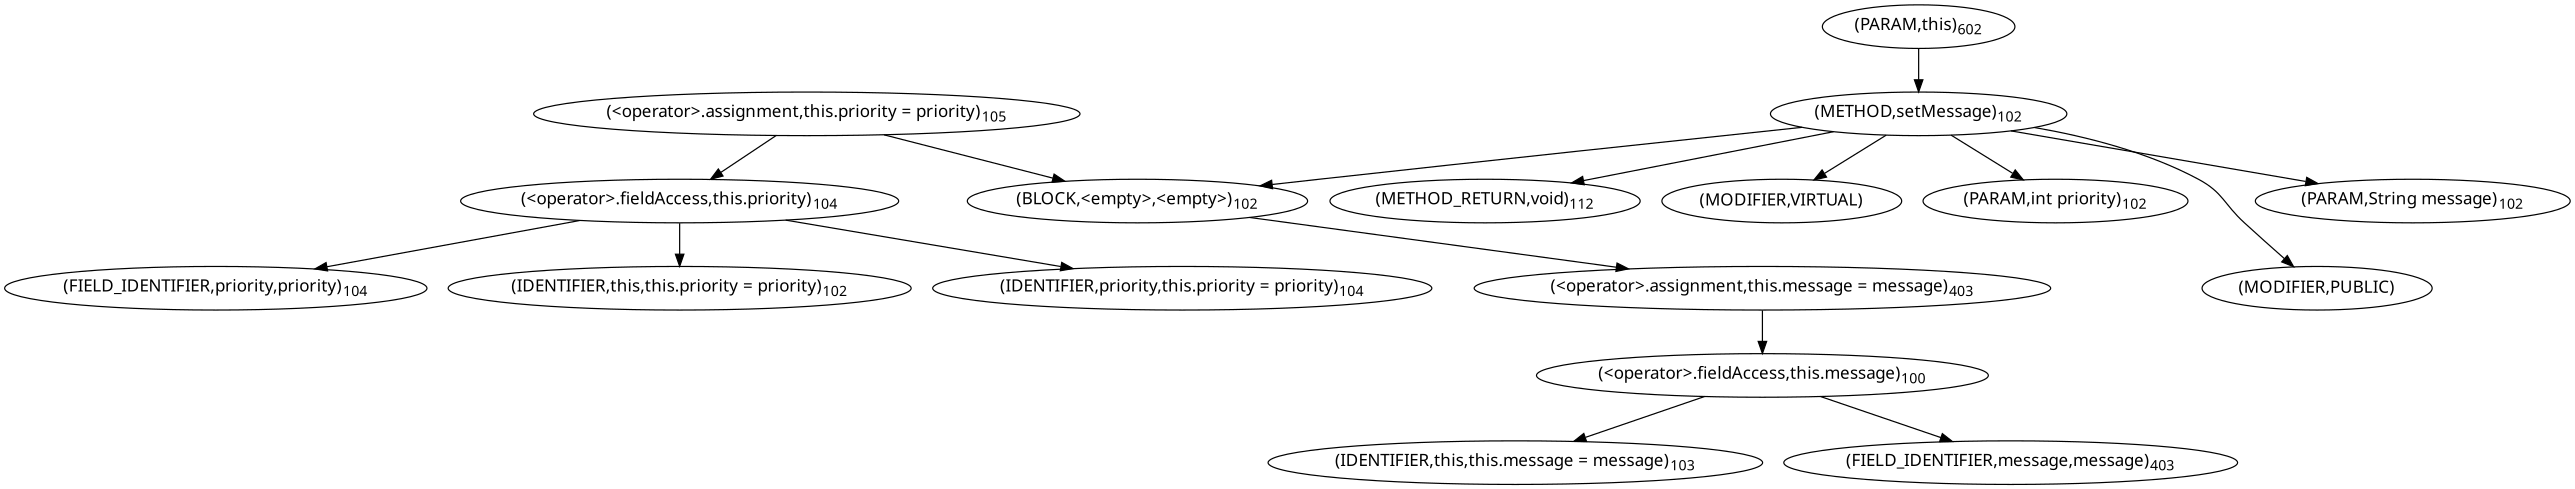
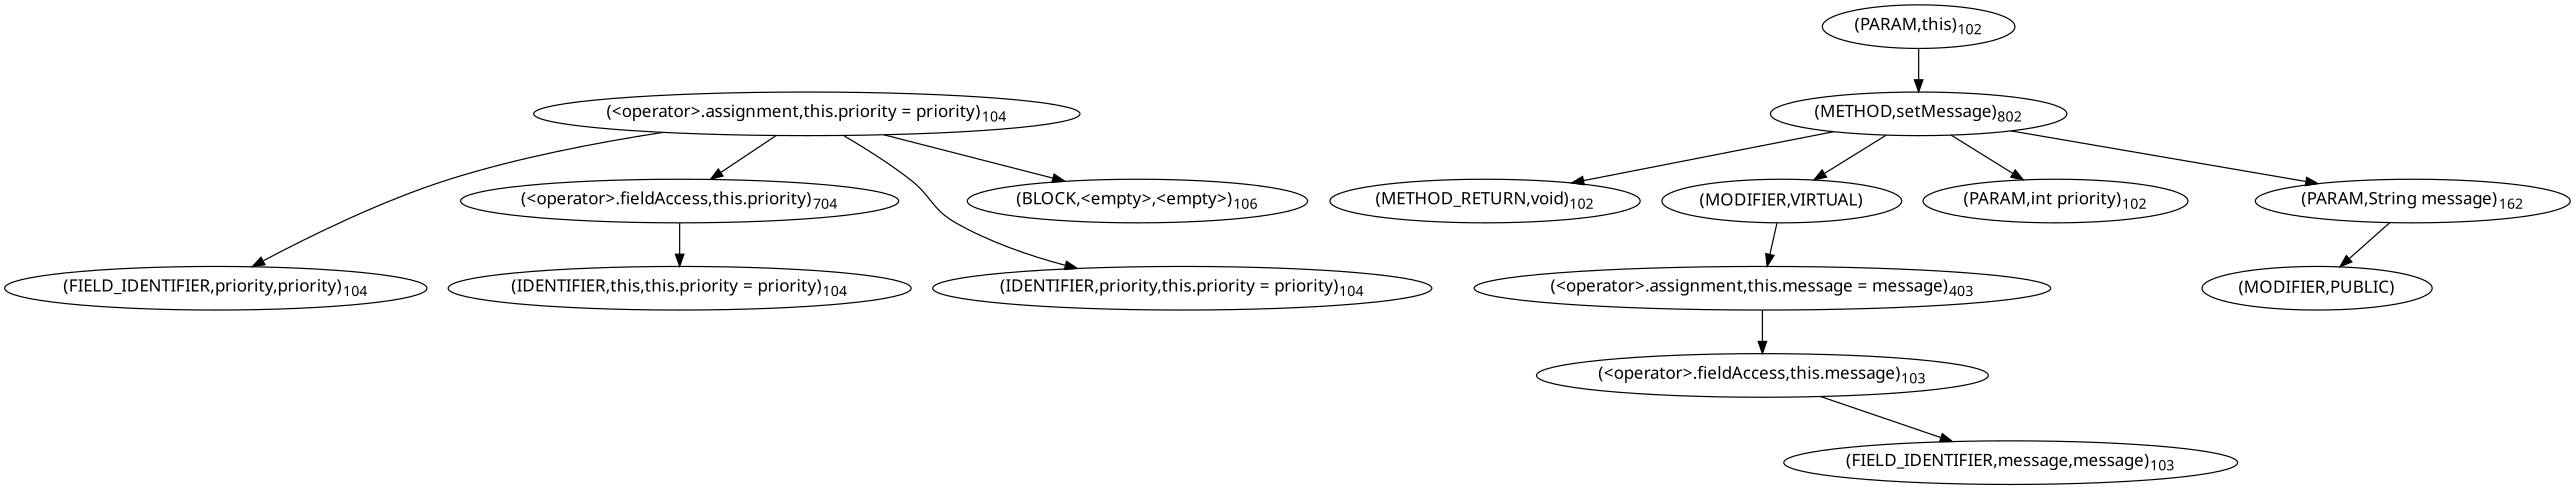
  digraph {
    fontname="Noto Sans"
    node [fontname="Noto Sans"]
    edge [fontname="Noto Sans"]
-   n1 [label=<(METHOD,setMessage)<SUB>102</SUB>>]
-   n2 [label=<(PARAM,String message)<SUB>102</SUB>>]
+   n1 [label=<(METHOD,setMessage)<SUB>802</SUB>>]
+   n2 [label=<(PARAM,String message)<SUB>162</SUB>>]
    n3 [label=<(PARAM,int priority)<SUB>102</SUB>>]
-   n4 [label=<(BLOCK,&lt;empty&gt;,&lt;empty&gt;)<SUB>102</SUB>>]
+   n4 [label=<(BLOCK,&lt;empty&gt;,&lt;empty&gt;)<SUB>106</SUB>>]
    n5 [label=<(MODIFIER,PUBLIC)>]
    n6 [label=<(MODIFIER,VIRTUAL)>]
-   n7 [label=<(METHOD_RETURN,void)<SUB>112</SUB>>]
-   n8 [label=<(PARAM,this)<SUB>602</SUB>>]
+   n7 [label=<(METHOD_RETURN,void)<SUB>102</SUB>>]
+   n8 [label=<(PARAM,this)<SUB>102</SUB>>]
    n9 [label=<(&lt;operator&gt;.assignment,this.message = message)<SUB>403</SUB>>]
-   n10 [label=<(&lt;operator&gt;.fieldAccess,this.message)<SUB>100</SUB>>]
-   n11 [label=<(&lt;operator&gt;.assignment,this.priority = priority)<SUB>105</SUB>>]
-   n12 [label=<(&lt;operator&gt;.fieldAccess,this.priority)<SUB>104</SUB>>]
+   n10 [label=<(&lt;operator&gt;.fieldAccess,this.message)<SUB>103</SUB>>]
+   n11 [label=<(&lt;operator&gt;.assignment,this.priority = priority)<SUB>104</SUB>>]
+   n12 [label=<(&lt;operator&gt;.fieldAccess,this.priority)<SUB>704</SUB>>]
    n13 [label=<(IDENTIFIER,priority,this.priority = priority)<SUB>104</SUB>>]
-   n14 [label=<(IDENTIFIER,this,this.message = message)<SUB>103</SUB>>]
-   n15 [label=<(FIELD_IDENTIFIER,message,message)<SUB>403</SUB>>]
-   n16 [label=<(IDENTIFIER,this,this.priority = priority)<SUB>102</SUB>>]
+   n15 [label=<(FIELD_IDENTIFIER,message,message)<SUB>103</SUB>>]
+   n16 [label=<(IDENTIFIER,this,this.priority = priority)<SUB>104</SUB>>]
    n17 [label=<(FIELD_IDENTIFIER,priority,priority)<SUB>104</SUB>>]
    n1 -> n2
    n1 -> n3
-   n1 -> n4
-   n1 -> n5
+   n2 -> n5
    n1 -> n6
    n1 -> n7
-   n4 -> n9
+   n6 -> n9
    n8 -> n1
    n9 -> n10
-   n10 -> n14
    n10 -> n15
    n11 -> n4
    n11 -> n12
-   n12 -> n13
+   n11 -> n13
    n12 -> n16
-   n12 -> n17
+   n11 -> n17
  }
